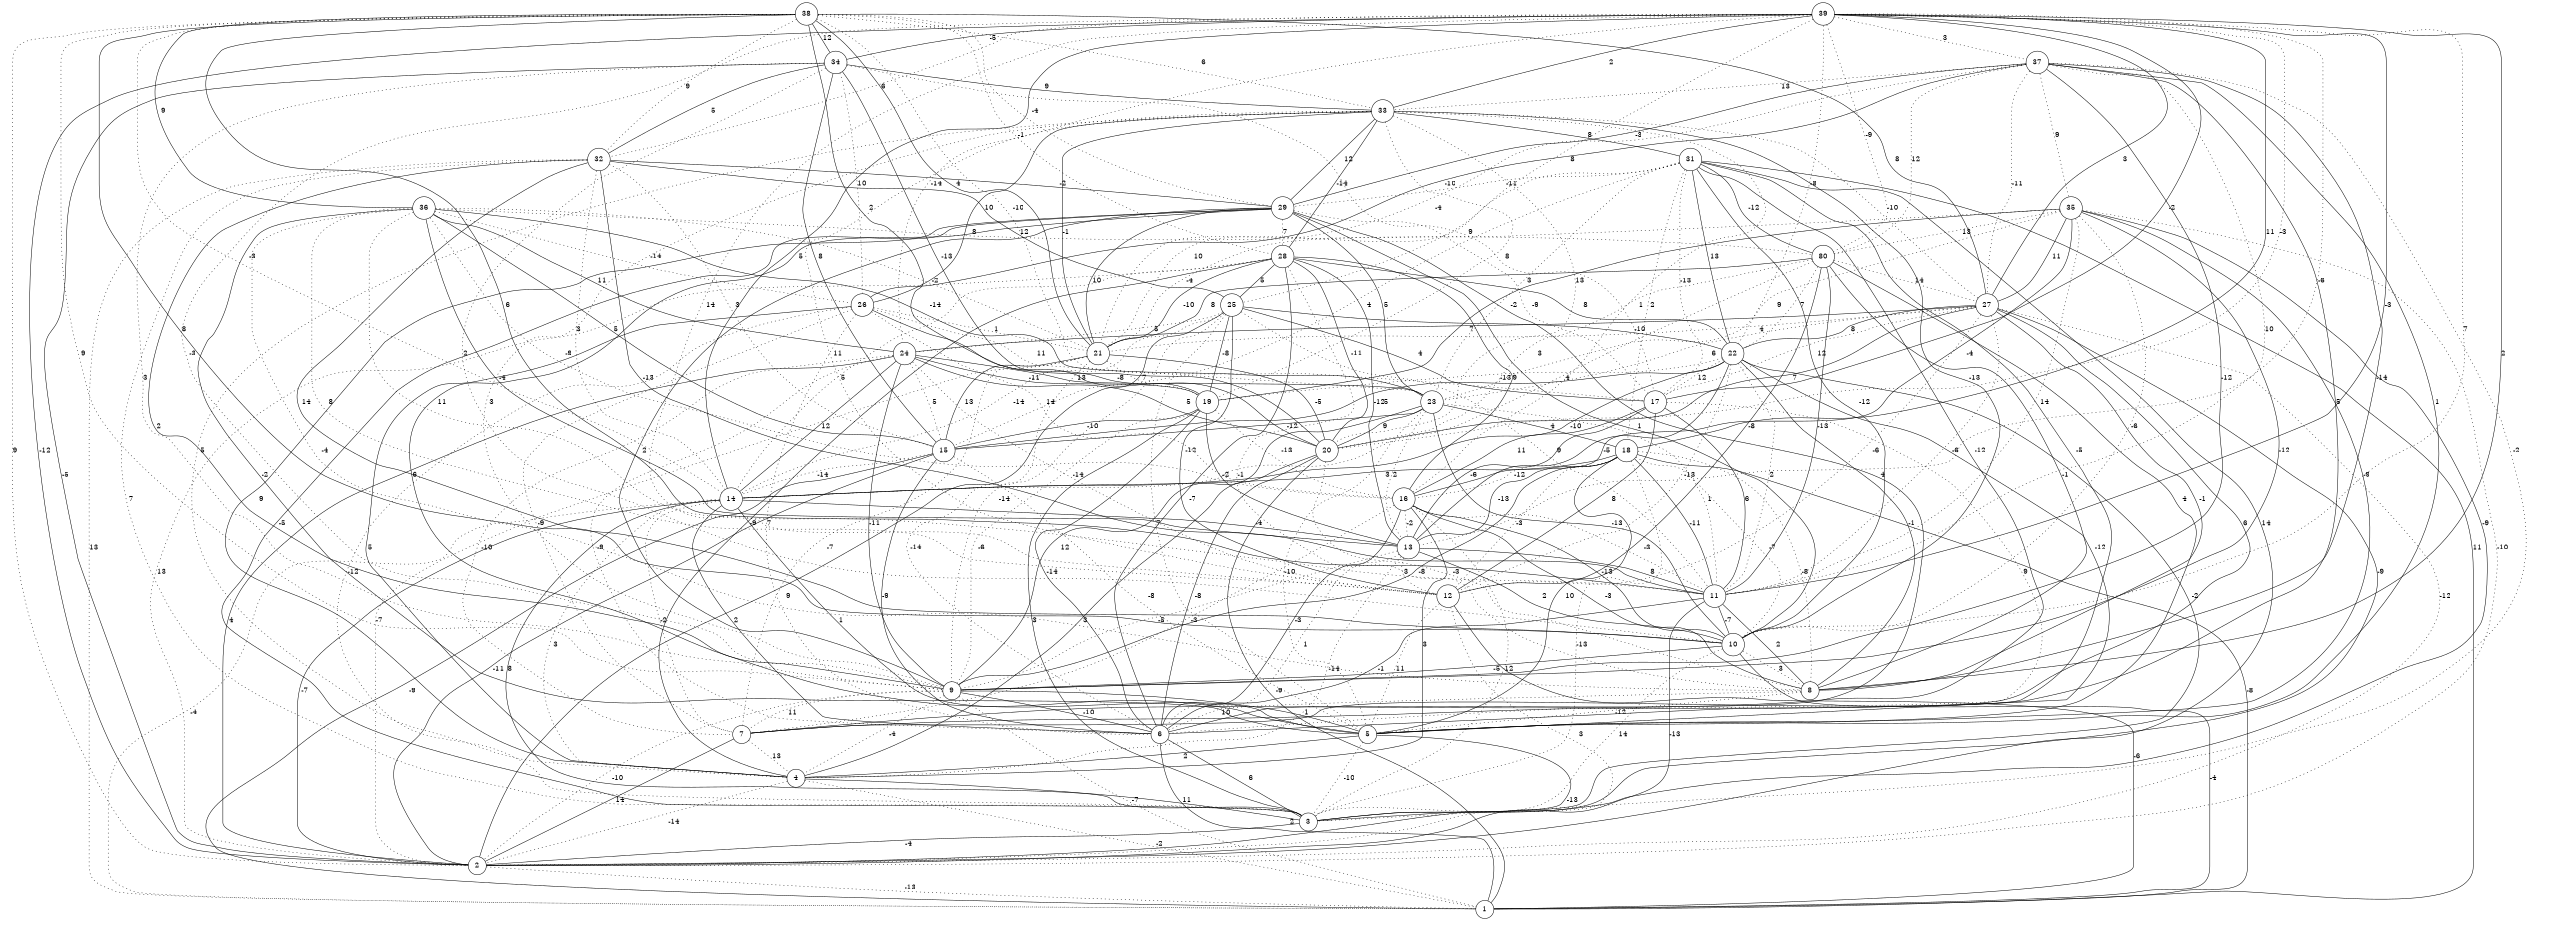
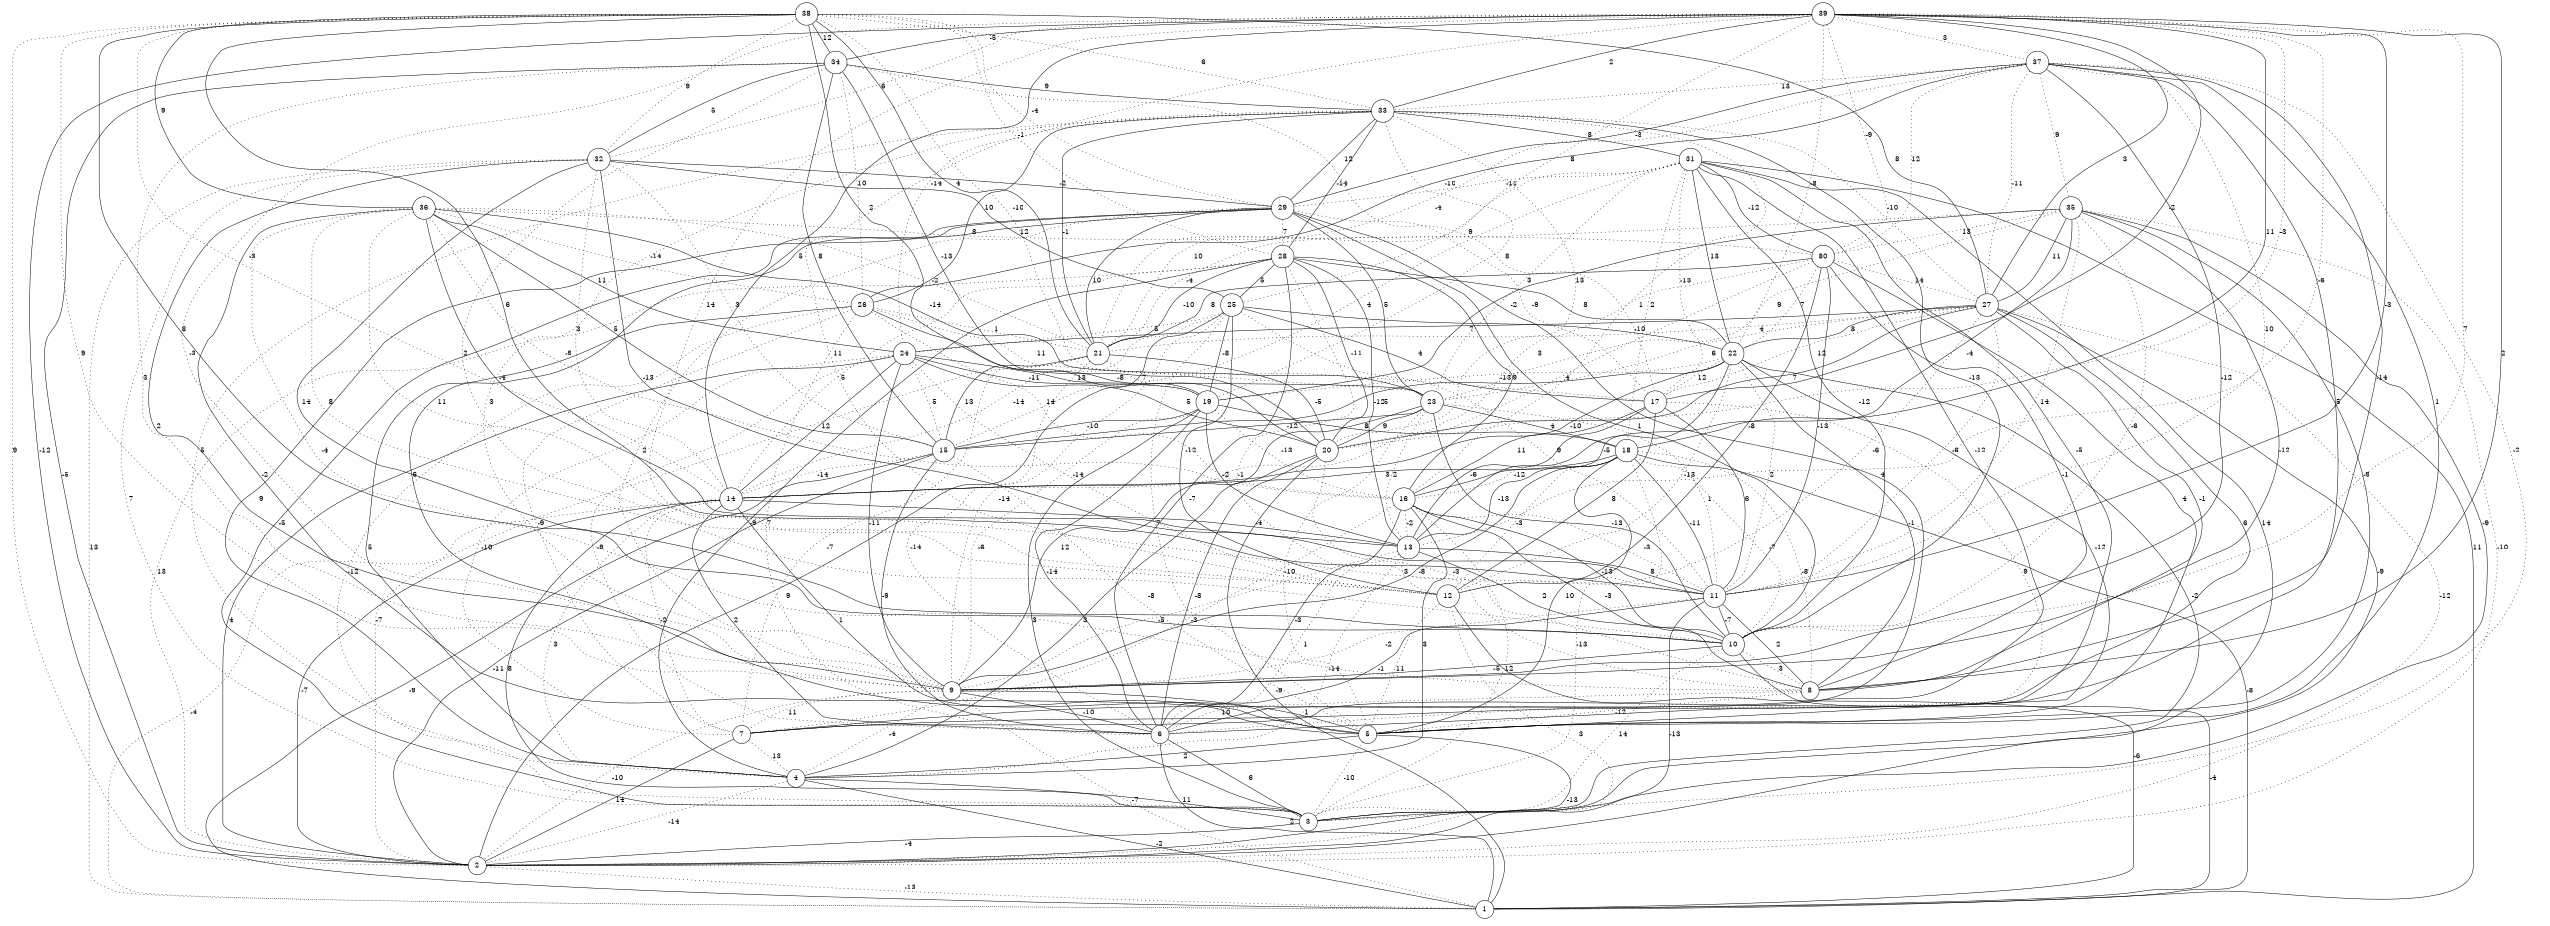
  graph {
    fontname="Helvetica,Arial,sans-serif"
    node [shape=circle]
    edge [style=solid]
    39
    2
    8
    9
    10
    11
    12
    13
    14
    17
    18
    20
    22
    24
    25
    27
    n17 [label=80]
    32
    33
    34
    37
    1
    5
    6
    7
    4
    3
    16
    19
    15
    23
    21
    29
    28
    26
    31
    35
    38
    36
    39 -- 2 [label=-12]
    39 -- 8 [label=2]
    39 -- 9 [label=-3 style=dotted]
    39 -- 10 [label=7 style=dotted]
    39 -- 11 [label=-3]
    39 -- 12 [label=14 style=dotted]
    39 -- 13 [label=-6 style=dotted]
    39 -- 14 [label=5]
    39 -- 17 [label=-2]
    39 -- 18 [label=11]
    39 -- 20 [label=-3 style=dotted]
    39 -- 22 [label=-8 style=dotted]
    39 -- 24 [label=-14 style=dotted]
    39 -- 25 [label=8 style=dotted]
    39 -- 27 [label=3]
    39 -- n17 [label=-9 style=dotted]
    39 -- 32 [label=6 style=dotted]
    39 -- 33 [label=2]
    39 -- 34 [label=-5]
    39 -- 37 [label=3 style=dotted]
    2 -- 1 [label=-13 style=dotted]
    8 -- 5 [label=-12 style=dotted]
    8 -- 6 [label=10 style=dotted]
    9 -- 2 [label=-10 style=dotted]
    9 -- 1 [label=-7 style=dotted]
    9 -- 5 [label=1]
    9 -- 6 [label=-10]
    9 -- 7 [label=11 style=dotted]
    9 -- 4 [label=-4 style=dotted]
    10 -- 8 [label=3 style=dotted]
    10 -- 9 [label=-5]
    10 -- 1 [label=-4]
    10 -- 3 [label=14 style=dotted]
    11 -- 2 [label=-13]
    11 -- 8 [label=2]
+   11 -- 9 [label=-2 style=dotted]
    11 -- 10 [label=-7]
    11 -- 6 [label=-1]
    12 -- 2 [label=3 style=dotted]
    12 -- 1 [label=-6]
    12 -- 5 [label=11 style=dotted]
    13 -- 9 [label=-5 style=dotted]
    13 -- 10 [label=2]
    13 -- 11 [label=8]
    13 -- 12 [label=3 style=dotted]
    13 -- 6 [label=1 style=dotted]
    13 -- 4 [label=-14 style=dotted]
    14 -- 2 [label=-7]
    14 -- 13 [label=-4]
    14 -- 1 [label=-4 style=dotted]
    14 -- 5 [label=1]
    14 -- 6 [label=2]
    14 -- 7 [label=-2 style=dotted]
    14 -- 4 [label=3 style=dotted]
    14 -- 3 [label=8]
    17 -- 11 [label=6]
    17 -- 12 [label=8]
    17 -- 13 [label=-6]
    17 -- 6 [label=9 style=dotted]
    17 -- 16 [label=11]
    18 -- 8 [label=-8 style=dotted]
    18 -- 9 [label=-8]
    18 -- 10 [label=-7 style=dotted]
    18 -- 11 [label=-11]
    18 -- 12 [label=-3 style=dotted]
    18 -- 13 [label=-13]
    18 -- 14 [label=3]
    18 -- 1 [label=-8]
    18 -- 5 [label=10]
    18 -- 3 [label=-13 style=dotted]
    18 -- 16 [label=-12 style=dotted]
    20 -- 8 [label=-3 style=dotted]
    20 -- 1 [label=-9]
    20 -- 6 [label=-8]
    20 -- 4 [label=3]
    22 -- 8 [label=-1]
    22 -- 11 [label=2 style=dotted]
    22 -- 12 [label=-13 style=dotted]
    22 -- 13 [label=-5]
    22 -- 14 [label=-10]
    22 -- 17 [label=12 style=dotted]
    22 -- 5 [label=-12]
    22 -- 3 [label=-2]
    22 -- 19 [label=-13 style=dotted]
    22 -- 15 [label=5]
    24 -- 2 [label=4]
    24 -- 9 [label=-11]
    24 -- 12 [label=-14 style=dotted]
    24 -- 14 [label=12]
    24 -- 20 [label=5]
    24 -- 6 [label=-9 style=dotted]
    24 -- 7 [label=-10 style=dotted]
    24 -- 19 [label=-11]
    24 -- 15 [label=5 style=dotted]
    24 -- 23 [label=13]
    25 -- 2 [label=9]
    25 -- 9 [label=-14 style=dotted]
    25 -- 11 [label=9 style=dotted]
    25 -- 12 [label=-12]
    25 -- 14 [label=-14 style=dotted]
    25 -- 17 [label=4]
    25 -- 22 [label=-10]
    25 -- 24 [label=5 style=dotted]
    25 -- 5 [label=7 style=dotted]
    25 -- 19 [label=-8]
    27 -- 2 [label=-12 style=dotted]
    27 -- 8 [label=-1]
    27 -- 11 [label=-6 style=dotted]
    27 -- 12 [label=-6 style=dotted]
    27 -- 17 [label=12 style=dotted]
    27 -- 20 [label=7]
    27 -- 22 [label=8]
    27 -- 24 [label=7]
    27 -- 7 [label=6]
    27 -- 3 [label=-9]
    27 -- 23 [label=6 style=dotted]
    27 -- 21 [label=4 style=dotted]
    n17 -- 8 [label=-1]
    n17 -- 11 [label=-13]
    n17 -- 12 [label=-8]
    n17 -- 14 [label=4 style=dotted]
    n17 -- 20 [label=3 style=dotted]
    n17 -- 22 [label=7 style=dotted]
    n17 -- 27 [label=14 style=dotted]
    n17 -- 5 [label=4]
    n17 -- 21 [label=8]
    32 -- 9 [label=2]
    32 -- 10 [label=14]
    32 -- 11 [label=-13]
    32 -- 14 [label=3 style=dotted]
    32 -- 25 [label=12]
    32 -- 1 [label=13 style=dotted]
    32 -- 3 [label=7 style=dotted]
    32 -- 15 [label=3 style=dotted]
    32 -- 29 [label=-2]
    33 -- 9 [label=3 style=dotted]
    33 -- 10 [label=-13]
    33 -- 12 [label=11 style=dotted]
    33 -- 20 [label=13 style=dotted]
    33 -- 27 [label=-10 style=dotted]
    33 -- 4 [label=5 style=dotted]
    33 -- 16 [label=1 style=dotted]
    33 -- 19 [label=8 style=dotted]
    33 -- 21 [label=-1]
    33 -- 29 [label=12]
    33 -- 28 [label=-14]
    33 -- 26 [label=10]
    33 -- 31 [label=8]
    34 -- 2 [label=-5]
    34 -- 9 [label=3 style=dotted]
    34 -- 10 [label=2 style=dotted]
    34 -- 17 [label=9 style=dotted]
    34 -- 20 [label=-13]
    34 -- 32 [label=5]
    34 -- 33 [label=9]
    34 -- 15 [label=8]
    34 -- 26 [label=10 style=dotted]
    37 -- 8 [label=-14]
    37 -- 9 [label=-12]
    37 -- 11 [label=10 style=dotted]
    37 -- 27 [label=-11 style=dotted]
    37 -- n17 [label=12 style=dotted]
    37 -- 33 [label=13 style=dotted]
    37 -- 5 [label=1]
    37 -- 7 [label=5]
    37 -- 3 [label=-2 style=dotted]
    37 -- 21 [label=-4 style=dotted]
    37 -- 29 [label=-3]
    37 -- 26 [label=-10]
    37 -- 35 [label=9 style=dotted]
    5 -- 2 [label=-13]
    5 -- 4 [label=2]
    5 -- 3 [label=-10 style=dotted]
    6 -- 1 [label=2]
    6 -- 3 [label=6]
    7 -- 2 [label=14]
    7 -- 4 [label=13 style=dotted]
    4 -- 2 [label=-14 style=dotted]
-   4 -- 1 [label=-2 style=dotted]
+   4 -- 1 [label=-2]
    4 -- 3 [label=11]
    3 -- 2 [label=-4]
    16 -- 8 [label=-3]
    16 -- 10 [label=-13]
    16 -- 11 [label=-3 style=dotted]
    16 -- 13 [label=-2 style=dotted]
    16 -- 6 [label=-3]
    16 -- 7 [label=-3 style=dotted]
    16 -- 4 [label=3]
    16 -- 3 [label=12 style=dotted]
    19 -- 9 [label=-6 style=dotted]
    19 -- 13 [label=-2]
+   19 -- 18 [label=8]
    19 -- 6 [label=-14]
    19 -- 3 [label=3]
    19 -- 16 [label=-13 style=dotted]
    19 -- 15 [label=-10]
    15 -- 2 [label=-11]
    15 -- 14 [label=-14 style=dotted]
    15 -- 1 [label=-9]
    15 -- 5 [label=-8 style=dotted]
    15 -- 6 [label=-9]
    23 -- 9 [label=12]
    23 -- 10 [label=-13]
    23 -- 11 [label=1 style=dotted]
    23 -- 13 [label=2 style=dotted]
    23 -- 18 [label=4]
    23 -- 20 [label=9]
    23 -- 5 [label=-10 style=dotted]
    23 -- 15 [label=-12]
    21 -- 2 [label=-7 style=dotted]
    21 -- 20 [label=-5]
    21 -- 6 [label=-14 style=dotted]
    21 -- 7 [label=-7 style=dotted]
    21 -- 19 [label=7 style=dotted]
    21 -- 15 [label=13]
-   29 -- 9 [label=2]
+   29 -- 9 [label=2 style=dotted]
    29 -- 10 [label=1]
    29 -- 17 [label=-9 style=dotted]
    29 -- 5 [label=6]
    29 -- 6 [label=4]
    29 -- 4 [label=9]
    29 -- 3 [label=-5]
    29 -- 23 [label=5]
    29 -- 21 [label=10]
    29 -- 28 [label=7 style=dotted]
    28 -- 2 [label=13 style=dotted]
    28 -- 8 [label=-1 style=dotted]
    28 -- 13 [label=-12]
    28 -- 14 [label=5 style=dotted]
    28 -- 20 [label=-11]
    28 -- 22 [label=8]
    28 -- 25 [label=5]
    28 -- 6 [label=-7]
    28 -- 4 [label=-9]
    28 -- 16 [label=9]
    28 -- 21 [label=-10]
    26 -- 20 [label=-8]
    26 -- 6 [label=7 style=dotted]
    26 -- 7 [label=-9 style=dotted]
    26 -- 4 [label=5]
    26 -- 3 [label=-12 style=dotted]
    26 -- 16 [label=14 style=dotted]
    26 -- 23 [label=11 style=dotted]
    26 -- 21 [label=1 style=dotted]
    31 -- 2 [label=14]
    31 -- 10 [label=-12]
    31 -- 17 [label=-13 style=dotted]
    31 -- 18 [label=2 style=dotted]
    31 -- 22 [label=13]
    31 -- n17 [label=-12]
    31 -- 1 [label=11]
    31 -- 6 [label=-5]
    31 -- 7 [label=-12]
    31 -- 15 [label=4 style=dotted]
    31 -- 23 [label=3 style=dotted]
    31 -- 21 [label=10 style=dotted]
    31 -- 29 [label=-11 style=dotted]
    35 -- 2 [label=-10 style=dotted]
    35 -- 9 [label=-12]
    35 -- 10 [label=-6 style=dotted]
    35 -- 11 [label=14 style=dotted]
    35 -- 27 [label=11]
    35 -- n17 [label=13 style=dotted]
    35 -- 5 [label=-9]
    35 -- 3 [label=-9]
    35 -- 16 [label=-4]
    35 -- 19 [label=-2]
    35 -- 23 [label=9 style=dotted]
    35 -- 21 [label=-4 style=dotted]
    38 -- 2 [label=9 style=dotted]
    38 -- 9 [label=9 style=dotted]
    38 -- 10 [label=8]
    38 -- 11 [label=6]
    38 -- 14 [label=-3 style=dotted]
    38 -- 17 [label=-10 style=dotted]
    38 -- 27 [label=8]
    38 -- 32 [label=9 style=dotted]
    38 -- 33 [label=6 style=dotted]
    38 -- 34 [label=12]
    38 -- 19 [label=2]
    38 -- 21 [label=4]
    38 -- 29 [label=-4 style=dotted]
    38 -- 28 [label=-1 style=dotted]
    38 -- 36 [label=9]
    36 -- 8 [label=-4 style=dotted]
    36 -- 11 [label=11 style=dotted]
    36 -- 12 [label=8 style=dotted]
    36 -- 13 [label=-4]
    36 -- 24 [label=11]
    36 -- n17 [label=8 style=dotted]
    36 -- 5 [label=-2]
    36 -- 16 [label=-9 style=dotted]
    36 -- 15 [label=5]
    36 -- 23 [label=-14]
    36 -- 21 [label=-2 style=dotted]
    36 -- 26 [label=-14 style=dotted]
  }
